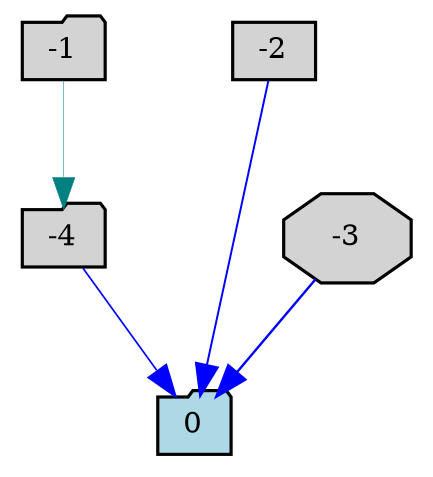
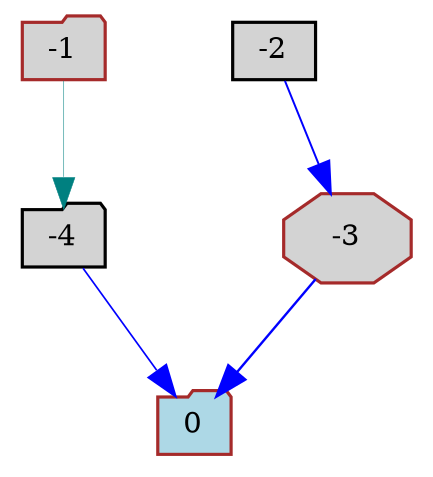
  digraph {
    node [color=black fillcolor=lightgray fontsize=9 shape=folder style=filled]
    edge [color=blue style=solid]
-   -1 [height=0.2 width=0.2]
+   -1 [color=brown height=0.2 width=0.2]
    -4 [height=0.2 width=0.2]
-   0 [fillcolor=lightblue height=0.2 width=0.2]
+   0 [color=brown fillcolor=lightblue height=0.2 width=0.2]
    -2 [height=0.2 shape=box width=0.2]
-   -3 [height=0.2 shape=octagon width=0.2]
+   -3 [color=brown height=0.2 shape=octagon width=0.2]
    -1 -> -4 [color=teal penwidth=0.16996132978124057]
    -4 -> 0 [penwidth=0.5291546043211421]
-   -2 -> 0 [penwidth=0.617062406046896]
+   -2 -> -3 [penwidth=0.617062406046896]
    -3 -> 0 [penwidth=0.7501720841652024]
  }
